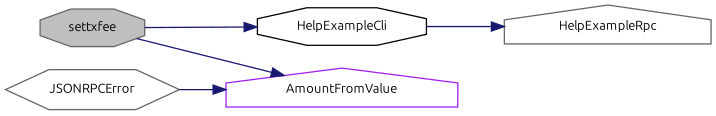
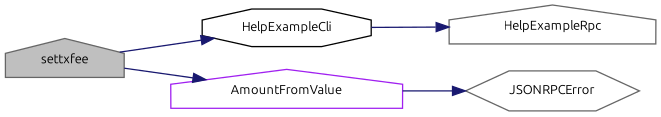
  digraph {
    fontname=Ubuntu
    rankdir=LR
    node [color=gray40 fillcolor=white fontname=Ubuntu fontsize=10 shape=octagon style=filled]
    edge [color=midnightblue fontname=Ubuntu fontsize=10 labelfontname=Helvetica labelfontsize=10 style=solid]
-   n1 [fillcolor=grey75 fontcolor=black height=0.2 label=settxfee width=0.4]
+   n1 [fillcolor=grey75 fontcolor=black height=0.2 label=settxfee shape=house width=0.4]
    n2 [color=black height=0.2 label=HelpExampleCli width=0.4]
    n3 [color=purple height=0.2 label=AmountFromValue shape=house width=0.4]
    n4 [height=0.2 label=HelpExampleRpc shape=house width=0.4]
    n5 [height=0.2 label=JSONRPCError shape=hexagon width=0.4]
    n1 -> n2
    n1 -> n3
    n2 -> n4
-   n5 -> n3
+   n3 -> n5
  }
